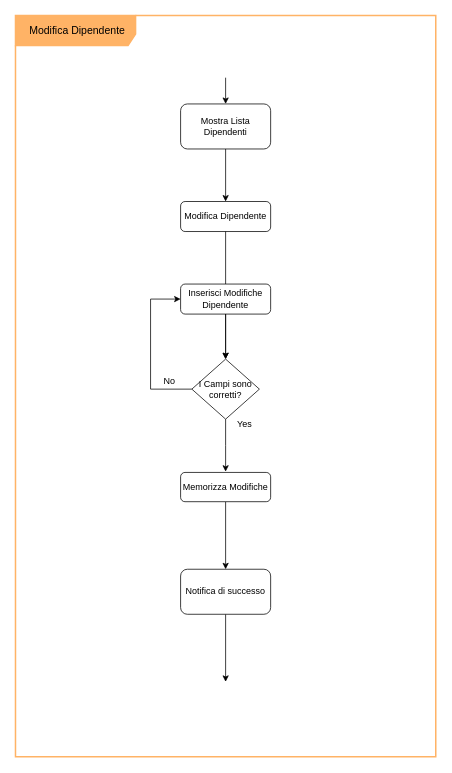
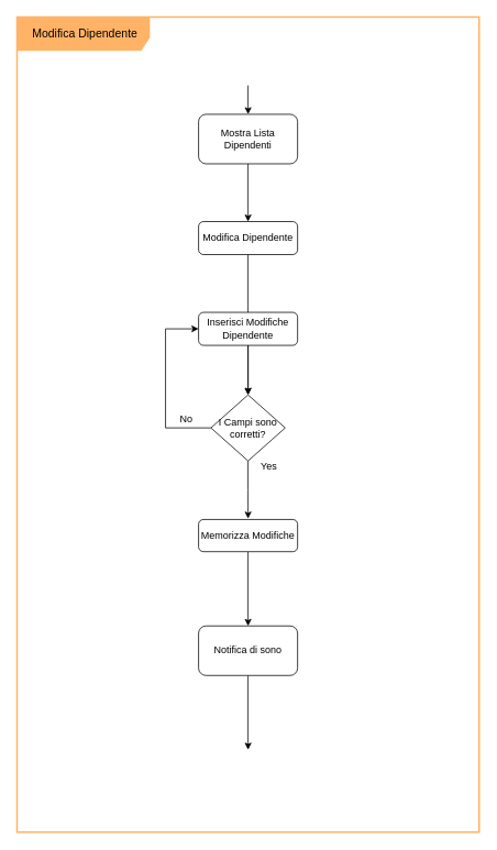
  <mxCell id="0" />
  <mxCell id="1" parent="0" />
  <mxCell id="2" value="Modifica Dipendente" style="rounded=1;whiteSpace=wrap;html=1;fontSize=12;glass=0;strokeWidth=1;shadow=0;" vertex="1" parent="1"><mxGeometry x="240" y="268" width="120" height="40" as="geometry" /></mxCell>
  <mxCell id="3" style="edgeStyle=orthogonalEdgeStyle;rounded=0;orthogonalLoop=1;jettySize=auto;html=1;exitX=0.5;exitY=1;exitDx=0;exitDy=0;" edge="1" parent="1" source="2"><mxGeometry relative="1" as="geometry"><mxPoint x="300" y="478" as="targetPoint" /><mxPoint x="300" y="438" as="sourcePoint" /></mxGeometry></mxCell>
  <mxCell id="4" style="edgeStyle=orthogonalEdgeStyle;rounded=0;orthogonalLoop=1;jettySize=auto;html=1;entryX=0.5;entryY=0;entryDx=0;entryDy=0;" edge="1" parent="1" source="5" target="21"><mxGeometry relative="1" as="geometry" /></mxCell>
  <mxCell id="5" value="Memorizza Modifiche" style="rounded=1;whiteSpace=wrap;html=1;fontSize=12;glass=0;strokeWidth=1;shadow=0;" vertex="1" parent="1"><mxGeometry x="240" y="629" width="120" height="39" as="geometry" /></mxCell>
  <mxCell id="6" style="edgeStyle=orthogonalEdgeStyle;rounded=0;orthogonalLoop=1;jettySize=auto;html=1;" edge="1" parent="1" source="7"><mxGeometry relative="1" as="geometry"><mxPoint x="300" y="628" as="targetPoint" /></mxGeometry></mxCell>
  <mxCell id="7" value="I Campi sono corretti?" style="rhombus;whiteSpace=wrap;html=1;" vertex="1" parent="1"><mxGeometry x="255" y="478" width="90" height="80" as="geometry" /></mxCell>
  <mxCell id="8" value="" style="endArrow=none;html=1;" edge="1" parent="1"><mxGeometry width="50" height="50" relative="1" as="geometry"><mxPoint x="200" y="398" as="sourcePoint" /><mxPoint x="200" y="518" as="targetPoint" /></mxGeometry></mxCell>
  <mxCell id="9" value="" style="endArrow=none;html=1;entryX=0;entryY=0.5;entryDx=0;entryDy=0;" edge="1" parent="1" target="7"><mxGeometry width="50" height="50" relative="1" as="geometry"><mxPoint x="200" y="518" as="sourcePoint" /><mxPoint x="520" y="498" as="targetPoint" /></mxGeometry></mxCell>
  <mxCell id="10" value="No" style="text;html=1;align=center;verticalAlign=middle;resizable=0;points=[];autosize=1;strokeColor=none;" vertex="1" parent="1"><mxGeometry x="210" y="498" width="30" height="20" as="geometry" /></mxCell>
  <mxCell id="11" value="" style="shape=image;html=1;verticalAlign=top;verticalLabelPosition=bottom;labelBackgroundColor=#ffffff;imageAspect=0;aspect=fixed;image=https://cdn4.iconfinder.com/data/icons/essential-app-2/16/record-round-circle-dot-128.png" vertex="1" parent="1"><mxGeometry x="282.5" y="68" width="35" height="35" as="geometry" /></mxCell>
  <mxCell id="12" value="" style="shape=image;html=1;verticalAlign=top;verticalLabelPosition=bottom;labelBackgroundColor=#ffffff;imageAspect=0;aspect=fixed;image=https://cdn4.iconfinder.com/data/icons/ionicons/512/icon-ios7-circle-filled-128.png" vertex="1" parent="1"><mxGeometry x="275" y="908" width="50" height="50" as="geometry" /></mxCell>
  <mxCell id="13" value="" style="endArrow=classic;html=1;exitX=0.5;exitY=1;exitDx=0;exitDy=0;" edge="1" parent="1" source="11"><mxGeometry width="50" height="50" relative="1" as="geometry"><mxPoint x="494" y="548" as="sourcePoint" /><mxPoint x="300" y="138" as="targetPoint" /></mxGeometry></mxCell>
  <mxCell id="14" style="edgeStyle=orthogonalEdgeStyle;rounded=0;orthogonalLoop=1;jettySize=auto;html=1;entryX=0.5;entryY=0;entryDx=0;entryDy=0;" edge="1" parent="1" source="15" target="7"><mxGeometry relative="1" as="geometry" /></mxCell>
  <mxCell id="15" value="Inserisci Modifiche Dipendente" style="rounded=1;whiteSpace=wrap;html=1;fontSize=12;glass=0;strokeWidth=1;shadow=0;" vertex="1" parent="1"><mxGeometry x="240" y="378" width="120" height="40" as="geometry" /></mxCell>
  <mxCell id="16" value="" style="endArrow=classic;html=1;entryX=0;entryY=0.5;entryDx=0;entryDy=0;" edge="1" parent="1" target="15"><mxGeometry width="50" height="50" relative="1" as="geometry"><mxPoint x="200" y="398" as="sourcePoint" /><mxPoint x="230" y="498" as="targetPoint" /></mxGeometry></mxCell>
  <mxCell id="17" style="edgeStyle=orthogonalEdgeStyle;rounded=0;orthogonalLoop=1;jettySize=auto;html=1;entryX=0.5;entryY=0;entryDx=0;entryDy=0;" edge="1" parent="1" source="18" target="2"><mxGeometry relative="1" as="geometry" /></mxCell>
  <mxCell id="18" value="Mostra Lista Dipendenti" style="rounded=1;whiteSpace=wrap;html=1;" vertex="1" parent="1"><mxGeometry x="240" y="138" width="120" height="60" as="geometry" /></mxCell>
  <mxCell id="19" value="&lt;font style=&quot;font-size: 14px&quot;&gt;Modifica Dipendente&lt;/font&gt;" style="shape=umlFrame;whiteSpace=wrap;html=1;width=160;height=40;boundedLbl=1;verticalAlign=middle;align=center;spacingLeft=5;fillColor=#FFB366;strokeColor=#FFB366;strokeWidth=2;" vertex="1" parent="1"><mxGeometry x="20" y="20" width="560" height="988" as="geometry" /></mxCell>
  <mxCell id="20" style="edgeStyle=orthogonalEdgeStyle;rounded=0;orthogonalLoop=1;jettySize=auto;html=1;" edge="1" parent="1" source="21" target="12"><mxGeometry relative="1" as="geometry" /></mxCell>
- <mxCell id="21" value="Notifica di successo" style="rounded=1;whiteSpace=wrap;html=1;" vertex="1" parent="1"><mxGeometry x="240" y="758" width="120" height="60" as="geometry" /></mxCell>
+ <mxCell id="21" value="Notifica di sono" style="rounded=1;whiteSpace=wrap;html=1;" vertex="1" parent="1"><mxGeometry x="240" y="758" width="120" height="60" as="geometry" /></mxCell>
  <mxCell id="22" value="Yes" style="text;html=1;align=center;verticalAlign=middle;resizable=0;points=[];autosize=1;strokeColor=none;fillColor=none;" vertex="1" parent="1"><mxGeometry x="310" y="556" width="30" height="18" as="geometry" /></mxCell>
